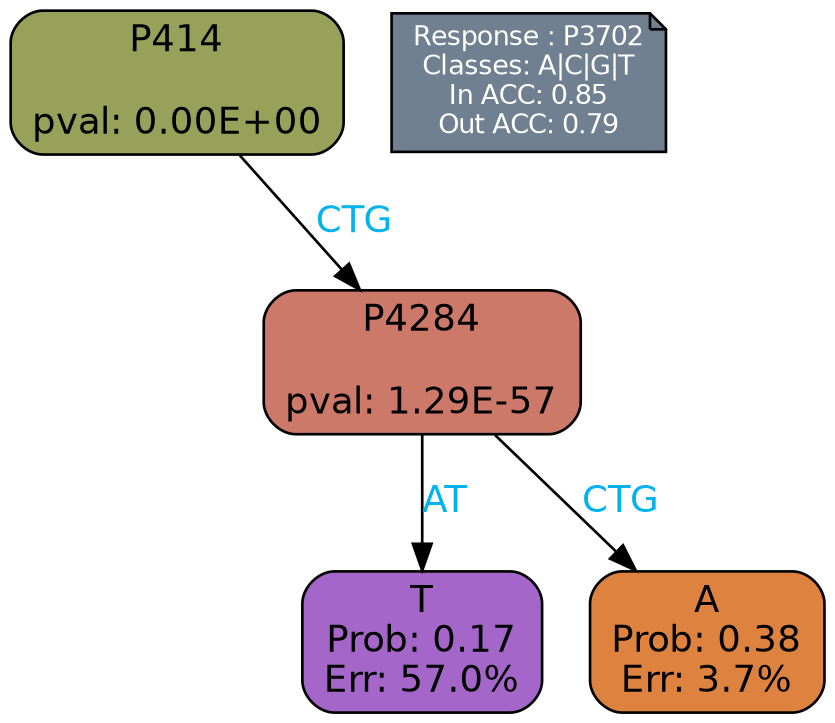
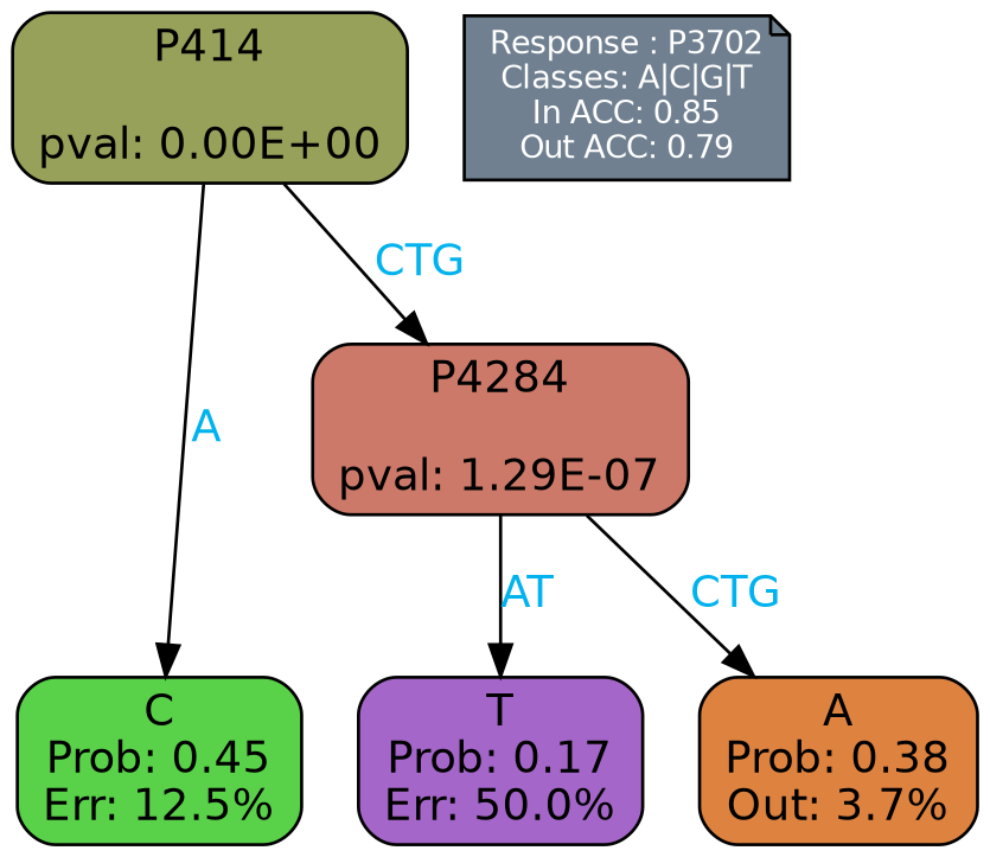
  digraph {
    ranksep=equally
    splines=polylines
    node [color=black fontname=helvetica shape=box style="filled, rounded"]
    edge [fontcolor=deepskyblue2 fontname=helvetica]
-   n2 [fillcolor="#a466c8" label="T\nProb: 0.17\nErr: 57.0%"]
-   n3 [fillcolor="#de823f" label="A\nProb: 0.38\nErr: 3.7%"]
+   n1 [fillcolor="#59d149" label="C\nProb: 0.45\nErr: 12.5%"]
+   n2 [fillcolor="#a466c8" label="T\nProb: 0.17\nErr: 50.0%"]
+   n3 [fillcolor="#de823f" label="A\nProb: 0.38\nOut: 3.7%"]
    n4 [align=left fillcolor=slategray fontcolor=white fontsize=10 label="Response : P3702\nClasses: A|C|G|T\nIn ACC: 0.85\nOut ACC: 0.79\n" shape=note style=filled]
    n5 [fillcolor="#98a15a" label="P414\n\npval: 0.00E+00"]
-   n6 [fillcolor="#cc7969" label="P4284\n\npval: 1.29E-57"]
+   n6 [fillcolor="#cc7969" label="P4284\n\npval: 1.29E-07"]
    subgraph sub_1 {
      rank=same
+     n1
      n2
      n3
    }
    subgraph sub_2 {
      rank=same
      n4
      n5
    }
+   n5 -> n1 [label=A]
    n5 -> n6 [label=CTG]
    n6 -> n2 [label=AT]
    n6 -> n3 [label=CTG]
  }
